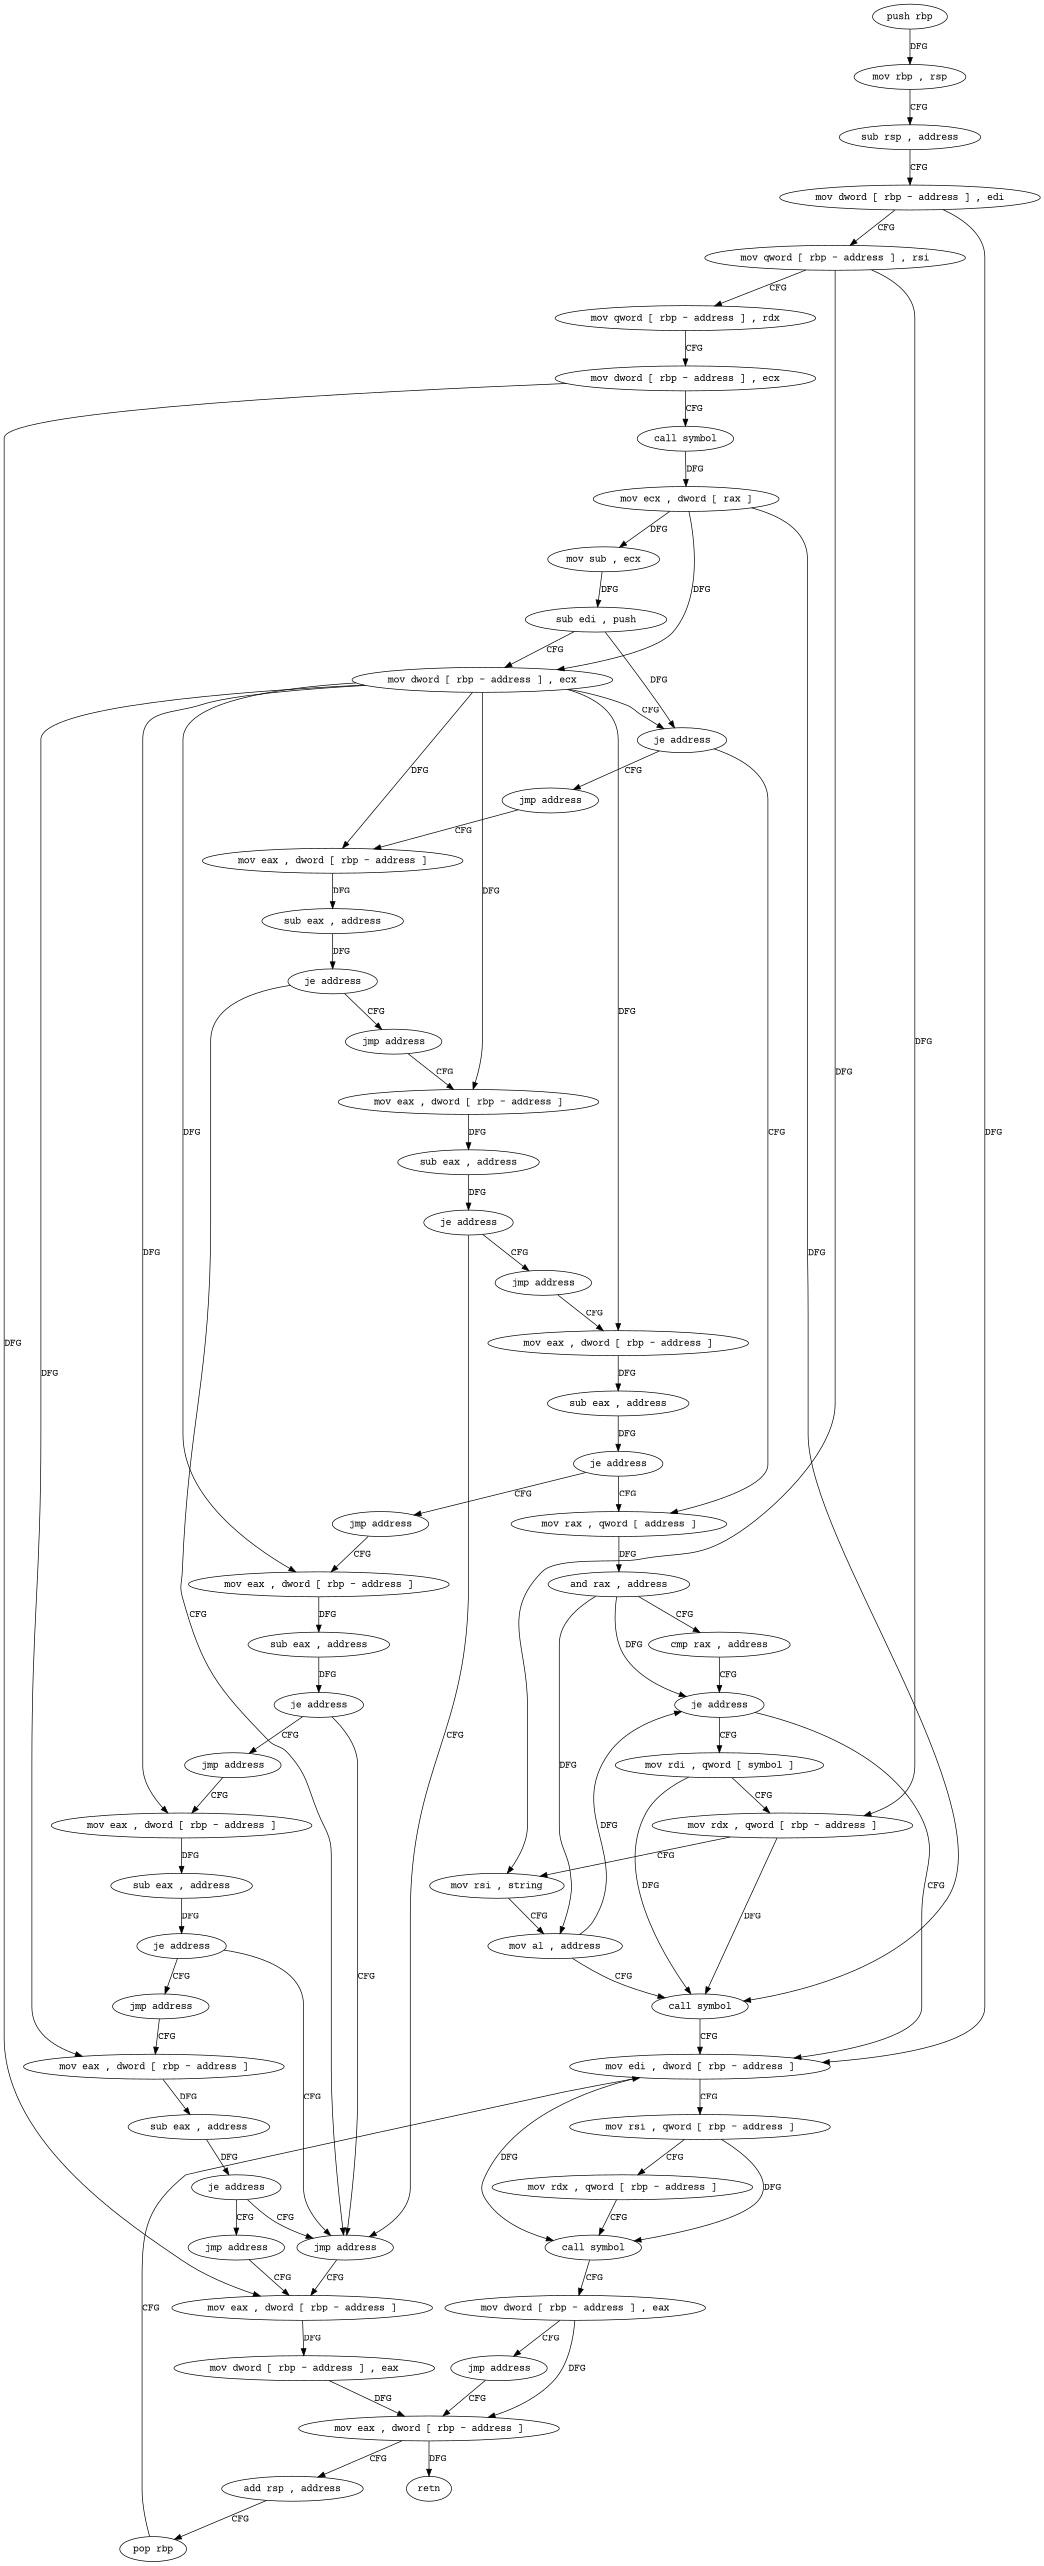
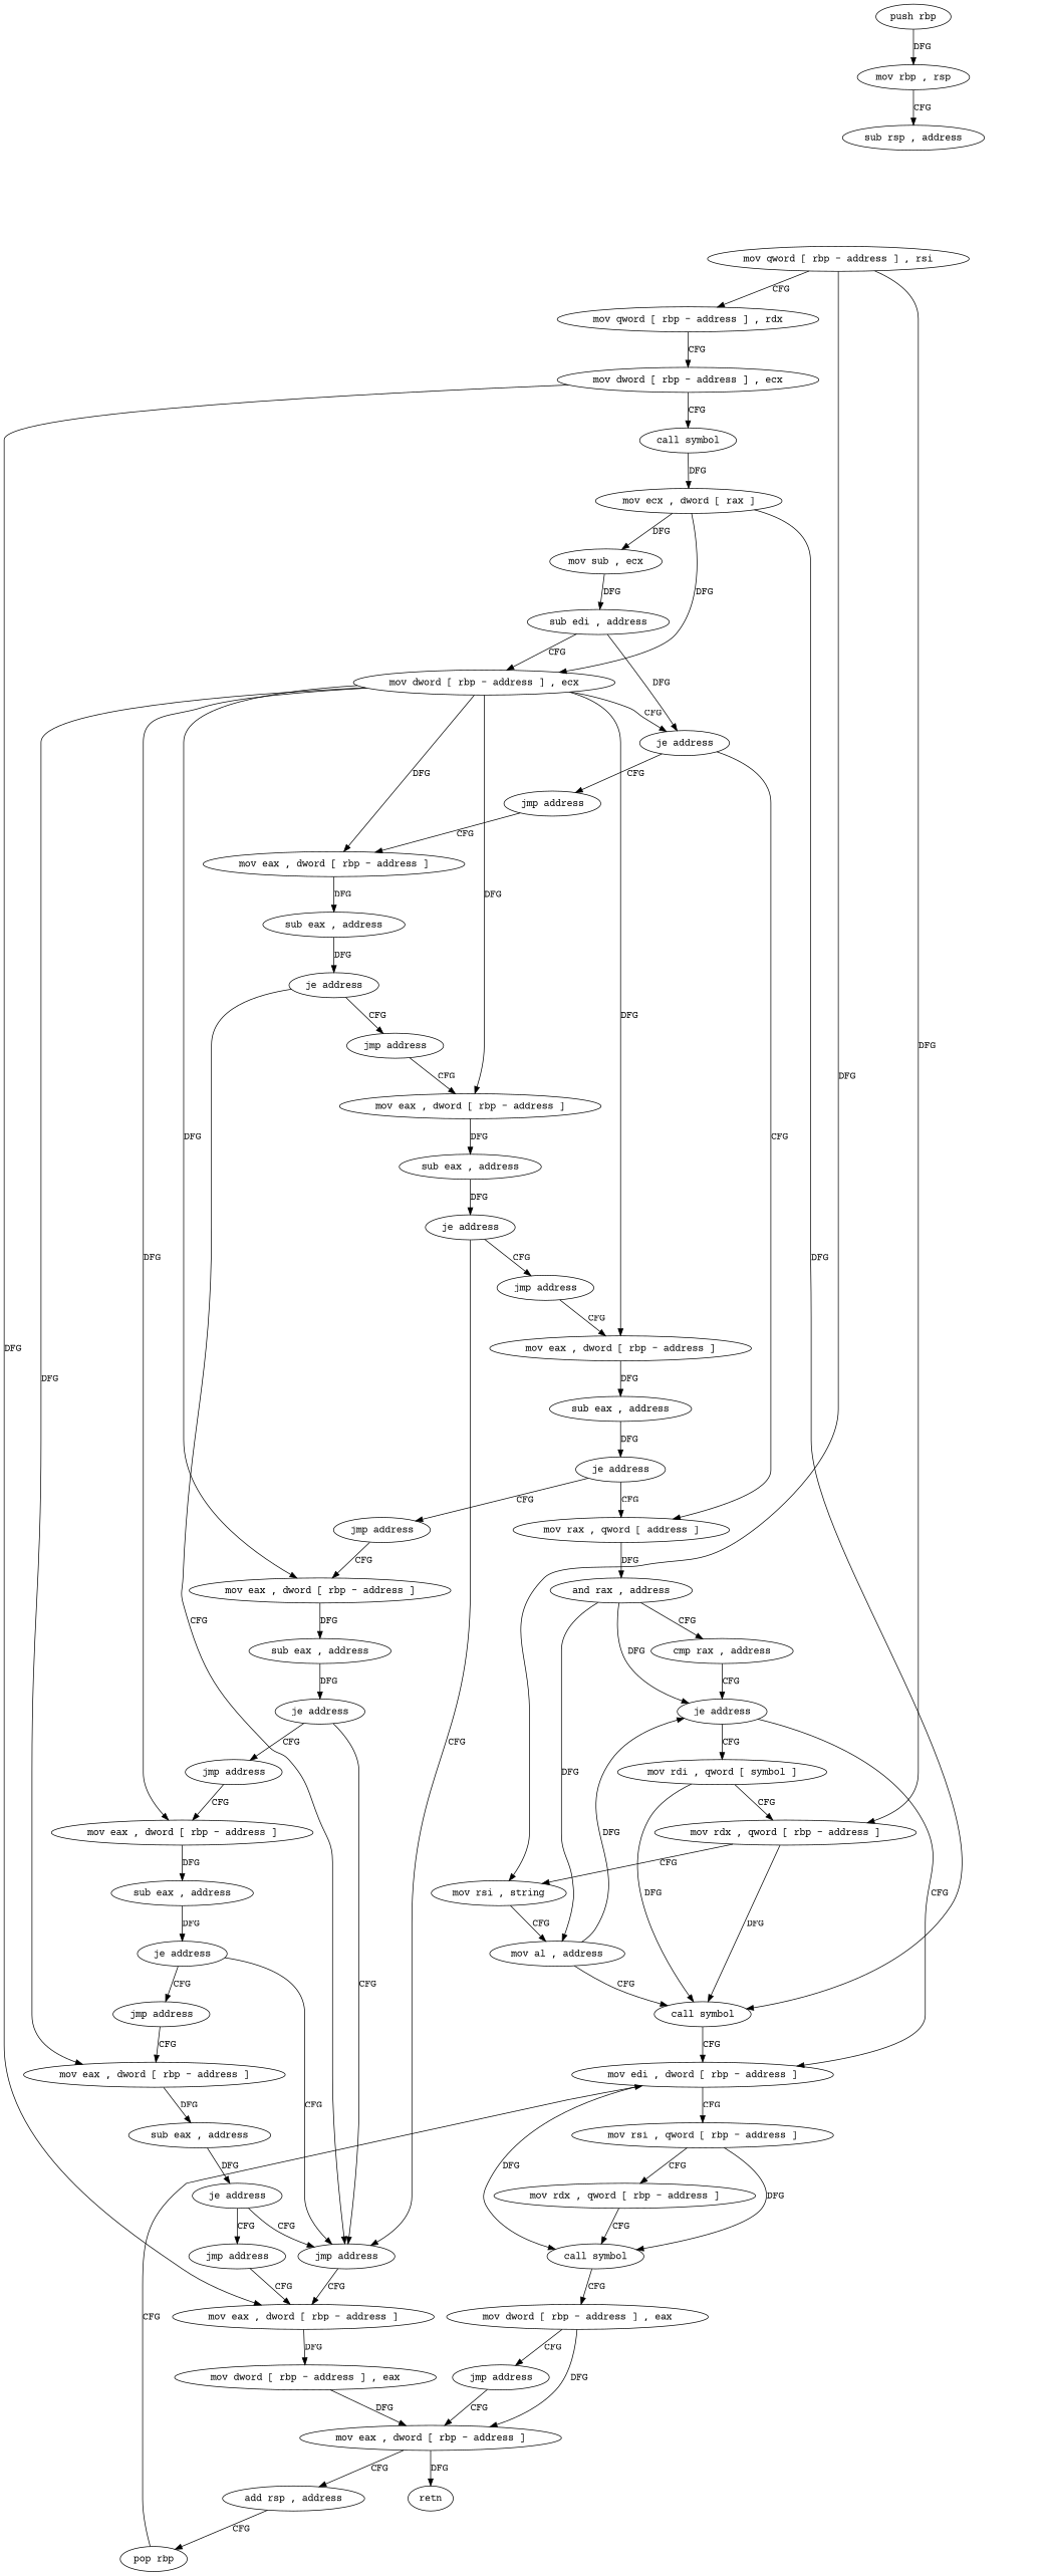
  digraph {
    fontname="Courier Prime"
    node [fontname="Courier Prime"]
    edge [fontname="Courier Prime"]
    n1 [label="push rbp"]
    n2 [label="mov rbp , rsp"]
    n3 [label="sub rsp , address"]
-   n4 [label="mov dword [ rbp - address ] , edi"]
    n5 [label="mov qword [ rbp - address ] , rsi"]
    n6 [label="mov edi , dword [ rbp - address ]"]
    n7 [label="mov qword [ rbp - address ] , rdx"]
    n8 [label="mov rdx , qword [ rbp - address ]"]
    n9 [label="mov rsi , string"]
    n10 [label="mov rsi , qword [ rbp - address ]"]
    n11 [label="call symbol"]
    n12 [label="mov dword [ rbp - address ] , ecx"]
    n13 [label="mov rdx , qword [ rbp - address ]"]
    n14 [label="call symbol"]
    n15 [label="call symbol"]
    n16 [label="mov eax , dword [ rbp - address ]"]
    n17 [label="mov ecx , dword [ rax ]"]
    n18 [label="mov dword [ rbp - address ] , eax"]
    n19 [label="mov sub , ecx"]
    n20 [label="mov dword [ rbp - address ] , ecx"]
-   n21 [label="sub edi , push"]
+   n21 [label="sub edi , address"]
    n22 [label="je address"]
    n23 [label="mov eax , dword [ rbp - address ]"]
    n24 [label="mov eax , dword [ rbp - address ]"]
    n25 [label="mov eax , dword [ rbp - address ]"]
    n26 [label="mov eax , dword [ rbp - address ]"]
    n27 [label="mov eax , dword [ rbp - address ]"]
    n28 [label="mov eax , dword [ rbp - address ]"]
    n29 [label="mov rax , qword [ address ]"]
    n30 [label="jmp address"]
    n31 [label="sub eax , address"]
    n32 [label="sub eax , address"]
    n33 [label="sub eax , address"]
    n34 [label="sub eax , address"]
    n35 [label="sub eax , address"]
    n36 [label="sub eax , address"]
    n37 [label="and rax , address"]
    n38 [label="cmp rax , address"]
    n39 [label="je address"]
    n40 [label="mov al , address"]
    n41 [label="mov rdi , qword [ symbol ]"]
    n42 [label="mov dword [ rbp - address ] , eax"]
    n43 [label="je address"]
    n44 [label="jmp address"]
    n45 [label="mov eax , dword [ rbp - address ]"]
    n46 [label="add rsp , address"]
    n47 [label=retn]
    n48 [label="pop rbp"]
    n49 [label="jmp address"]
    n50 [label="jmp address"]
    n51 [label="je address"]
    n52 [label="jmp address"]
    n53 [label="je address"]
    n54 [label="jmp address"]
    n55 [label="je address"]
    n56 [label="jmp address"]
    n57 [label="je address"]
    n58 [label="jmp address"]
    n59 [label="je address"]
    n60 [label="jmp address"]
    n1 -> n2 [label=DFG]
    n2 -> n3 [label=CFG]
-   n3 -> n4 [label=CFG]
-   n4 -> n5 [label=CFG]
-   n4 -> n6 [label=DFG]
    n5 -> n7 [label=CFG]
    n5 -> n8 [label=DFG]
    n5 -> n9 [label=DFG]
    n6 -> n10 [label=CFG]
    n6 -> n11 [label=DFG]
    n7 -> n12 [label=CFG]
    n8 -> n9 [label=CFG]
    n8 -> n14 [label=DFG]
    n9 -> n40 [label=CFG]
    n10 -> n11 [label=DFG]
    n10 -> n13 [label=CFG]
    n11 -> n42 [label=CFG]
    n12 -> n15 [label=CFG]
    n12 -> n16 [label=DFG]
    n13 -> n11 [label=CFG]
    n14 -> n6 [label=CFG]
    n15 -> n17 [label=DFG]
    n16 -> n18 [label=DFG]
    n17 -> n14 [label=DFG]
    n17 -> n19 [label=DFG]
    n17 -> n20 [label=DFG]
    n18 -> n45 [label=DFG]
    n19 -> n21 [label=DFG]
    n20 -> n22 [label=CFG]
    n20 -> n23 [label=DFG]
    n20 -> n24 [label=DFG]
    n20 -> n25 [label=DFG]
    n20 -> n26 [label=DFG]
    n20 -> n27 [label=DFG]
    n20 -> n28 [label=DFG]
    n21 -> n20 [label=CFG]
    n21 -> n22 [label=DFG]
    n22 -> n29 [label=CFG]
    n22 -> n30 [label=CFG]
    n23 -> n31 [label=DFG]
    n24 -> n32 [label=DFG]
    n25 -> n33 [label=DFG]
    n26 -> n34 [label=DFG]
    n27 -> n35 [label=DFG]
    n28 -> n36 [label=DFG]
    n29 -> n37 [label=DFG]
    n30 -> n23 [label=CFG]
    n31 -> n43 [label=DFG]
    n32 -> n51 [label=DFG]
    n33 -> n53 [label=DFG]
    n34 -> n55 [label=DFG]
    n35 -> n57 [label=DFG]
    n36 -> n59 [label=DFG]
    n37 -> n38 [label=CFG]
    n37 -> n39 [label=DFG]
    n37 -> n40 [label=DFG]
    n38 -> n39 [label=CFG]
    n39 -> n6 [label=CFG]
    n39 -> n41 [label=CFG]
    n40 -> n14 [label=CFG]
    n40 -> n39 [label=DFG]
    n41 -> n8 [label=CFG]
    n41 -> n14 [label=DFG]
    n42 -> n44 [label=CFG]
    n42 -> n45 [label=DFG]
    n43 -> n49 [label=CFG]
    n43 -> n50 [label=CFG]
    n44 -> n45 [label=CFG]
    n45 -> n46 [label=CFG]
    n45 -> n47 [label=DFG]
    n46 -> n48 [label=CFG]
    n48 -> n6 [label=CFG]
    n49 -> n16 [label=CFG]
    n50 -> n24 [label=CFG]
    n51 -> n49 [label=CFG]
    n51 -> n52 [label=CFG]
    n52 -> n25 [label=CFG]
    n53 -> n29 [label=CFG]
    n53 -> n54 [label=CFG]
    n54 -> n26 [label=CFG]
    n55 -> n49 [label=CFG]
    n55 -> n56 [label=CFG]
    n56 -> n27 [label=CFG]
    n57 -> n49 [label=CFG]
    n57 -> n58 [label=CFG]
    n58 -> n28 [label=CFG]
    n59 -> n49 [label=CFG]
    n59 -> n60 [label=CFG]
    n60 -> n16 [label=CFG]
  }
